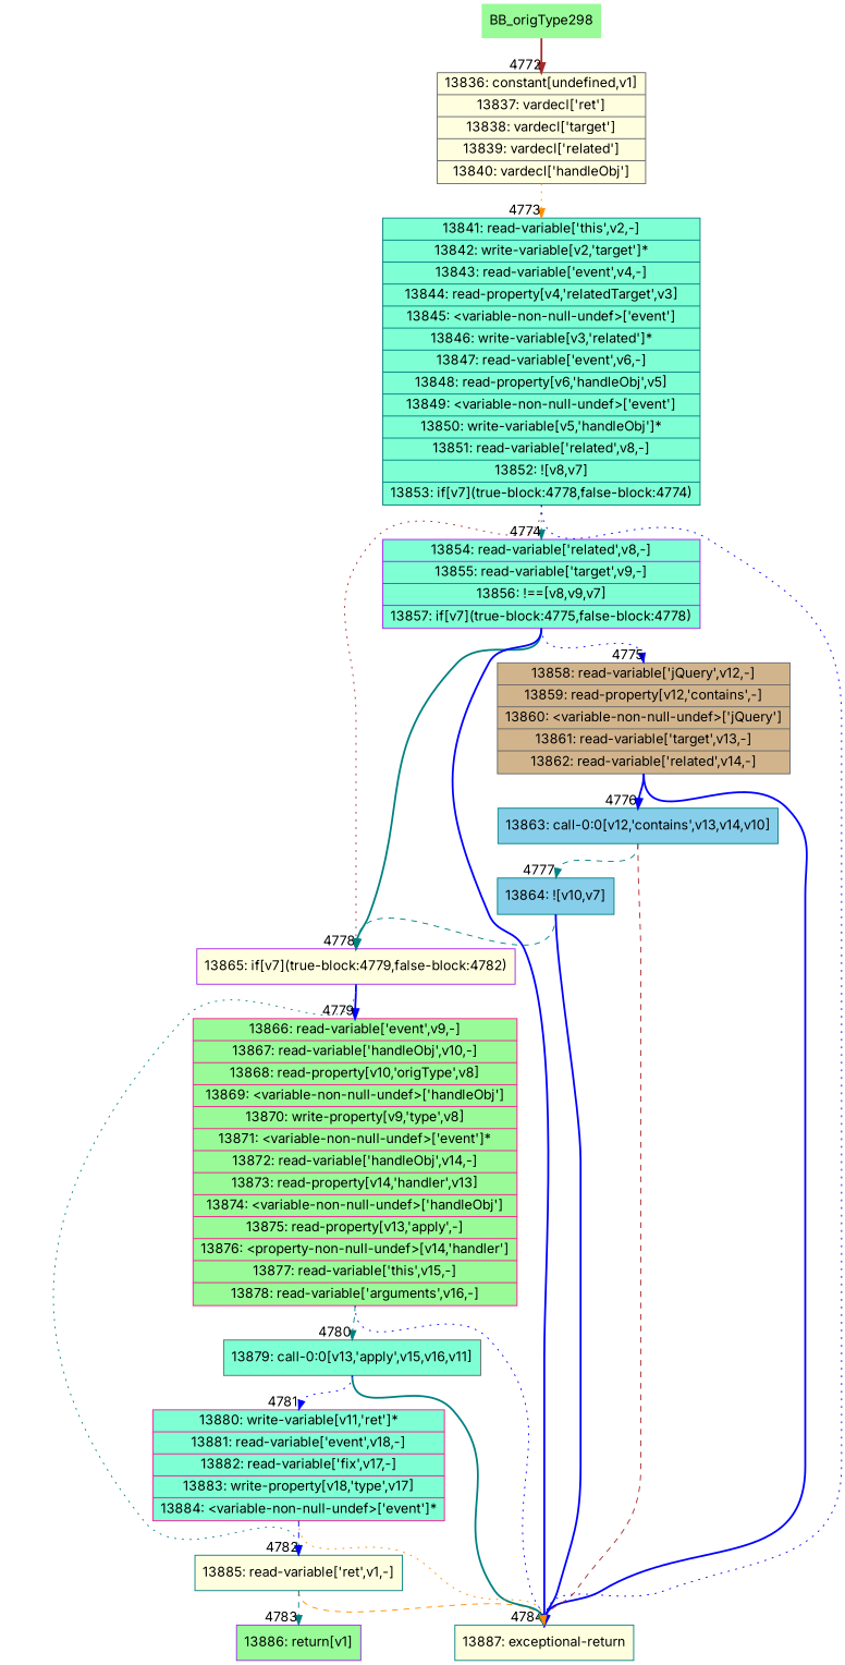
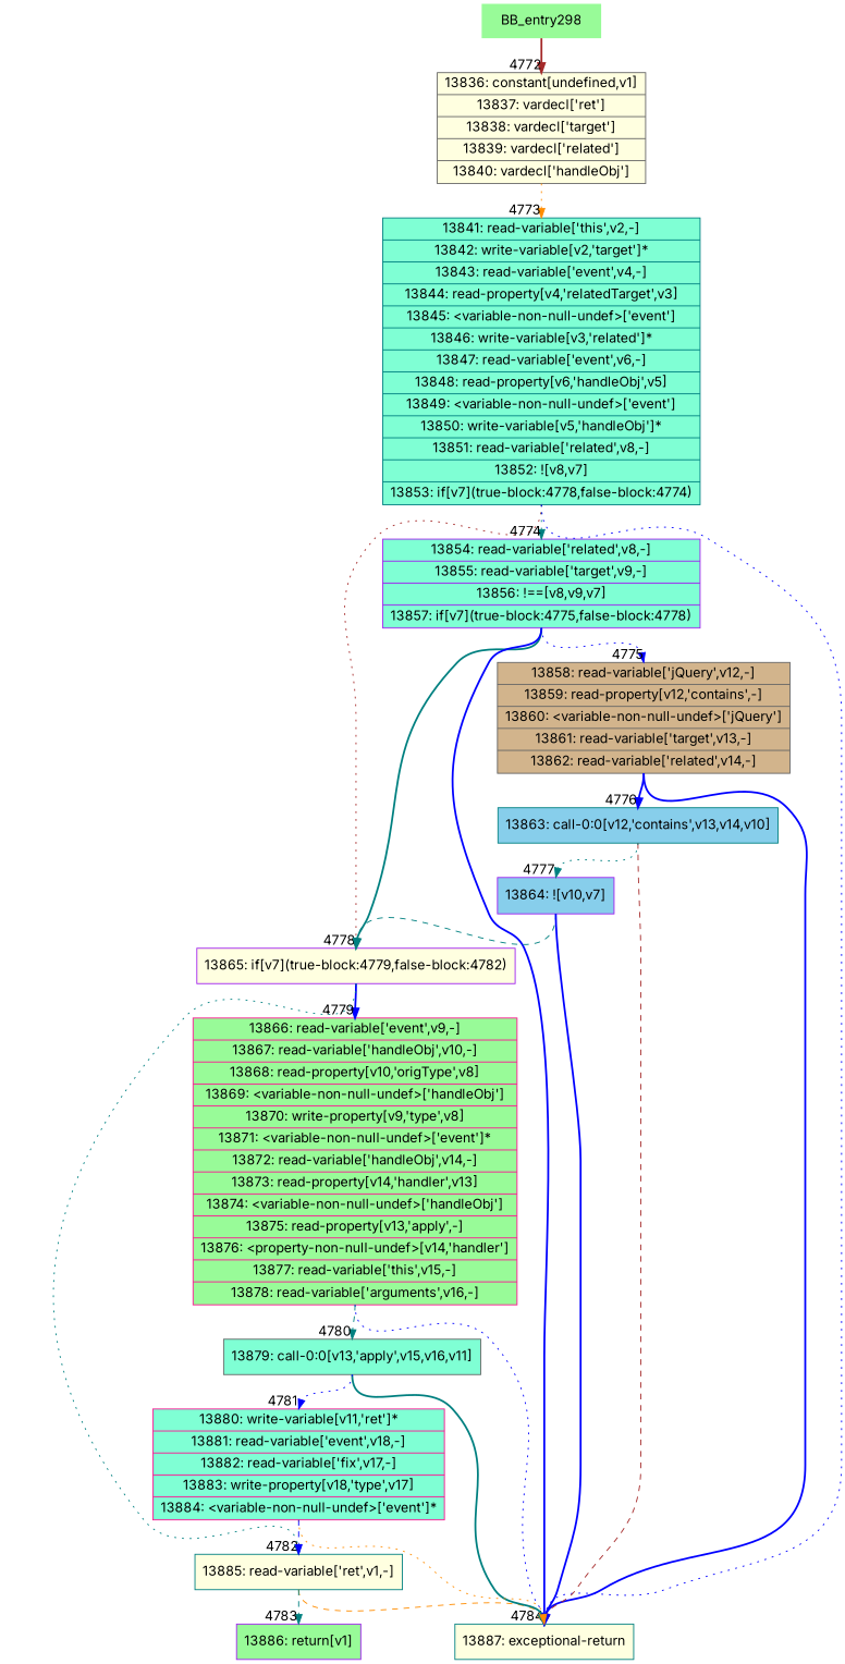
  digraph {
    fontname=Inter
    rankdir=TD
    node [color=gray40 fillcolor=lightyellow fontname=Inter shape=record style=filled]
    edge [color=blue fontname=Inter headport=n style=dotted tailport=s]
-   BB_entry298 [fillcolor=palegreen shape=none label=BB_origType298]
+   BB_entry298 [fillcolor=palegreen shape=none]
    n2 [label="{13836: constant[undefined,v1]|13837: vardecl['ret']|13838: vardecl['target']|13839: vardecl['related']|13840: vardecl['handleObj']}"]
    n3 [color=teal fillcolor=aquamarine label="{13841: read-variable['this',v2,-]|13842: write-variable[v2,'target']*|13843: read-variable['event',v4,-]|13844: read-property[v4,'relatedTarget',v3]|13845: \<variable-non-null-undef\>['event']|13846: write-variable[v3,'related']*|13847: read-variable['event',v6,-]|13848: read-property[v6,'handleObj',v5]|13849: \<variable-non-null-undef\>['event']|13850: write-variable[v5,'handleObj']*|13851: read-variable['related',v8,-]|13852: ![v8,v7]|13853: if[v7](true-block:4778,false-block:4774)}"]
    n4 [color=purple label="{13865: if[v7](true-block:4779,false-block:4782)}"]
    n5 [color=purple fillcolor=aquamarine label="{13854: read-variable['related',v8,-]|13855: read-variable['target',v9,-]|13856: !==[v8,v9,v7]|13857: if[v7](true-block:4775,false-block:4778)}"]
    n6 [color=teal label="{13887: exceptional-return}"]
    n7 [color=deeppink fillcolor=palegreen label="{13866: read-variable['event',v9,-]|13867: read-variable['handleObj',v10,-]|13868: read-property[v10,'origType',v8]|13869: \<variable-non-null-undef\>['handleObj']|13870: write-property[v9,'type',v8]|13871: \<variable-non-null-undef\>['event']*|13872: read-variable['handleObj',v14,-]|13873: read-property[v14,'handler',v13]|13874: \<variable-non-null-undef\>['handleObj']|13875: read-property[v13,'apply',-]|13876: \<property-non-null-undef\>[v14,'handler']|13877: read-variable['this',v15,-]|13878: read-variable['arguments',v16,-]}"]
    n8 [color=teal label="{13885: read-variable['ret',v1,-]}"]
    n9 [fillcolor=tan label="{13858: read-variable['jQuery',v12,-]|13859: read-property[v12,'contains',-]|13860: \<variable-non-null-undef\>['jQuery']|13861: read-variable['target',v13,-]|13862: read-variable['related',v14,-]}"]
    n10 [fillcolor=aquamarine label="{13879: call-0:0[v13,'apply',v15,v16,v11]}"]
    n11 [color=purple fillcolor=palegreen label="{13886: return[v1]}"]
    n12 [color=teal fillcolor=skyblue label="{13863: call-0:0[v12,'contains',v13,v14,v10]}"]
-   n13 [color=teal fillcolor=skyblue label="{13864: ![v10,v7]}"]
+   n13 [color=purple fillcolor=skyblue label="{13864: ![v10,v7]}"]
    n14 [color=deeppink fillcolor=aquamarine label="{13880: write-variable[v11,'ret']*|13881: read-variable['event',v18,-]|13882: read-variable['fix',v17,-]|13883: write-property[v18,'type',v17]|13884: \<variable-non-null-undef\>['event']*}"]
    BB_entry298 -> n2 [color=brown headlabel="    4772" style=bold]
    n2 -> n3 [color=darkorange headlabel="      4773"]
    n3 -> n4 [color=brown headlabel="      4778"]
    n3 -> n5 [color=teal headlabel="      4774"]
    n3 -> n6 [headlabel="      4784"]
    n4 -> n7 [headlabel="      4779" style=bold]
    n4 -> n8 [color=teal headlabel="      4782"]
    n5 -> n4 [color=teal style=bold]
    n5 -> n6 [style=bold]
    n5 -> n9 [headlabel="      4775"]
    n7 -> n6
    n7 -> n10 [color=teal headlabel="      4780" style=dashed]
    n8 -> n6 [color=darkorange style=dashed]
    n8 -> n11 [color=teal headlabel="      4783" style=dashed]
    n9 -> n6 [style=bold]
    n9 -> n12 [headlabel="      4776" style=bold]
    n10 -> n6 [color=teal style=bold]
    n10 -> n14 [headlabel="      4781"]
    n12 -> n6 [color=brown style=dashed]
-   n12 -> n13 [color=teal headlabel="      4777" style=dashed]
+   n12 -> n13 [color=teal headlabel="      4777"]
    n13 -> n4 [color=teal style=dashed]
    n13 -> n6 [style=bold]
    n14 -> n6 [color=darkorange]
    n14 -> n8 [style=dashed]
  }
